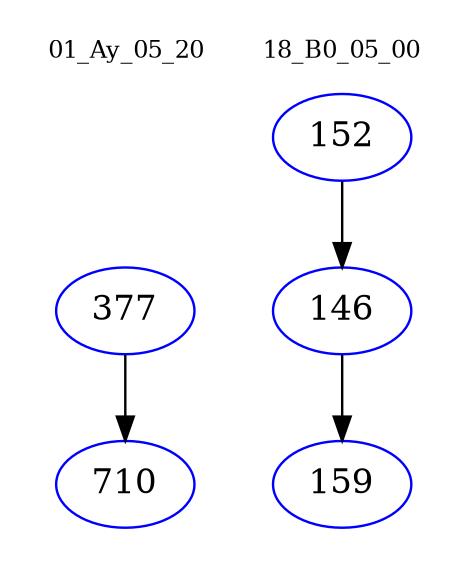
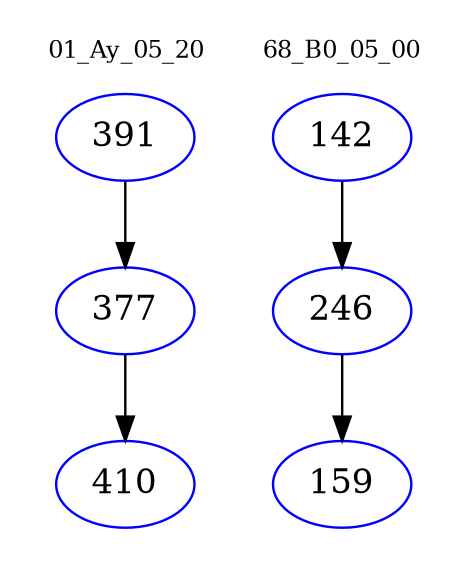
  digraph {
    node [color=blue]
    edge [color=black]
+   n1 [label=391]
    n2 [label=377]
-   n3 [label=710]
-   n4 [label=152]
-   n5 [label=146]
+   n3 [label=410]
+   n4 [label=142]
+   n5 [label=246]
    n6 [label=159]
    subgraph cluster_1 {
      color=white
      fontsize=10
      label="01_Ay_05_20"
+     n1
      n2
      n3
    }
    subgraph cluster_2 {
      color=white
      fontsize=10
-     label="18_B0_05_00"
+     label="68_B0_05_00"
      n4
      n5
      n6
    }
+   n1 -> n2
    n2 -> n3
    n4 -> n5
    n5 -> n6
  }
